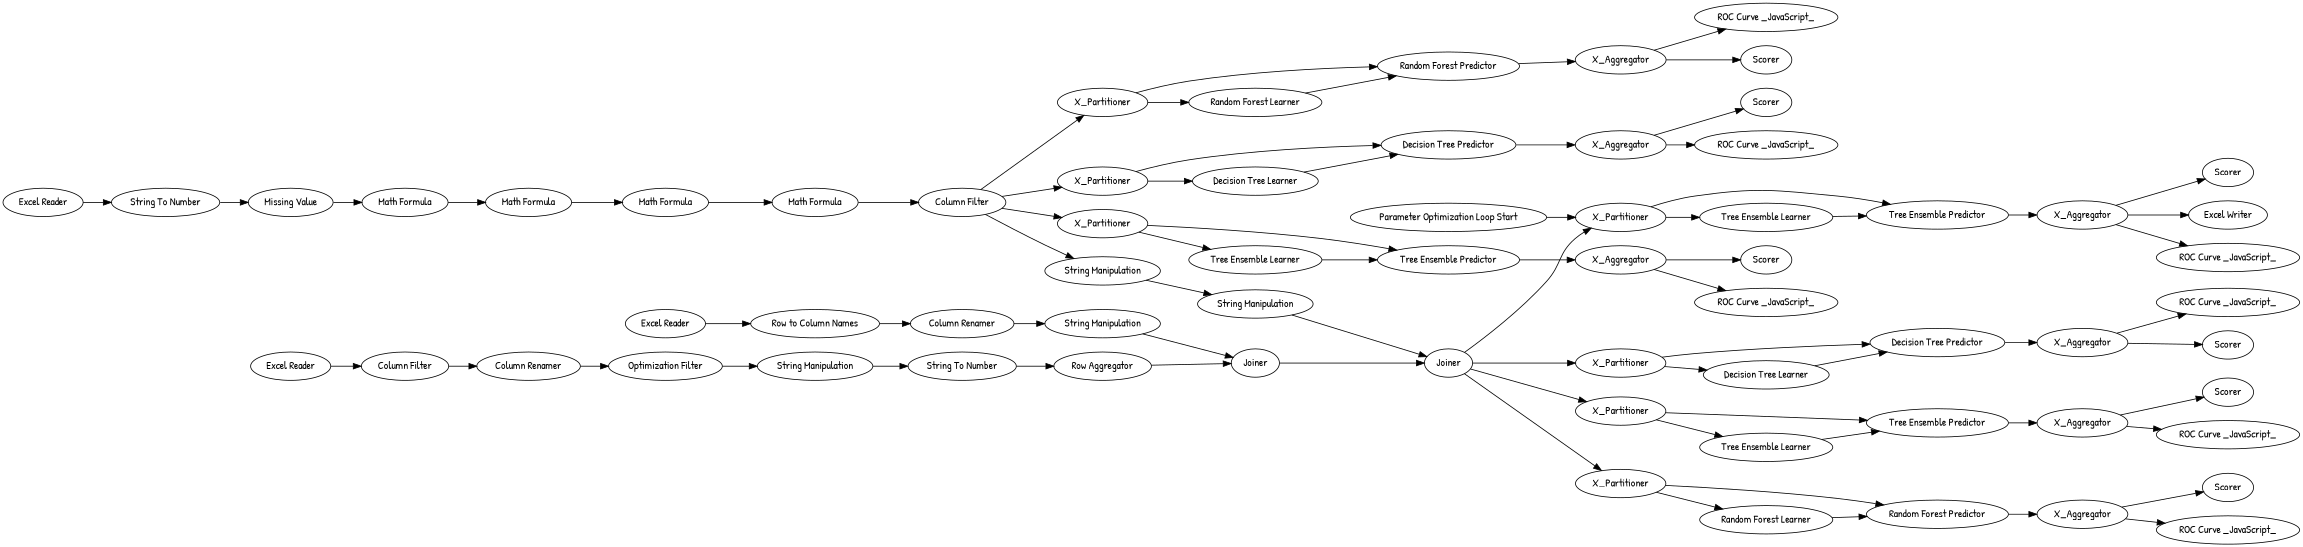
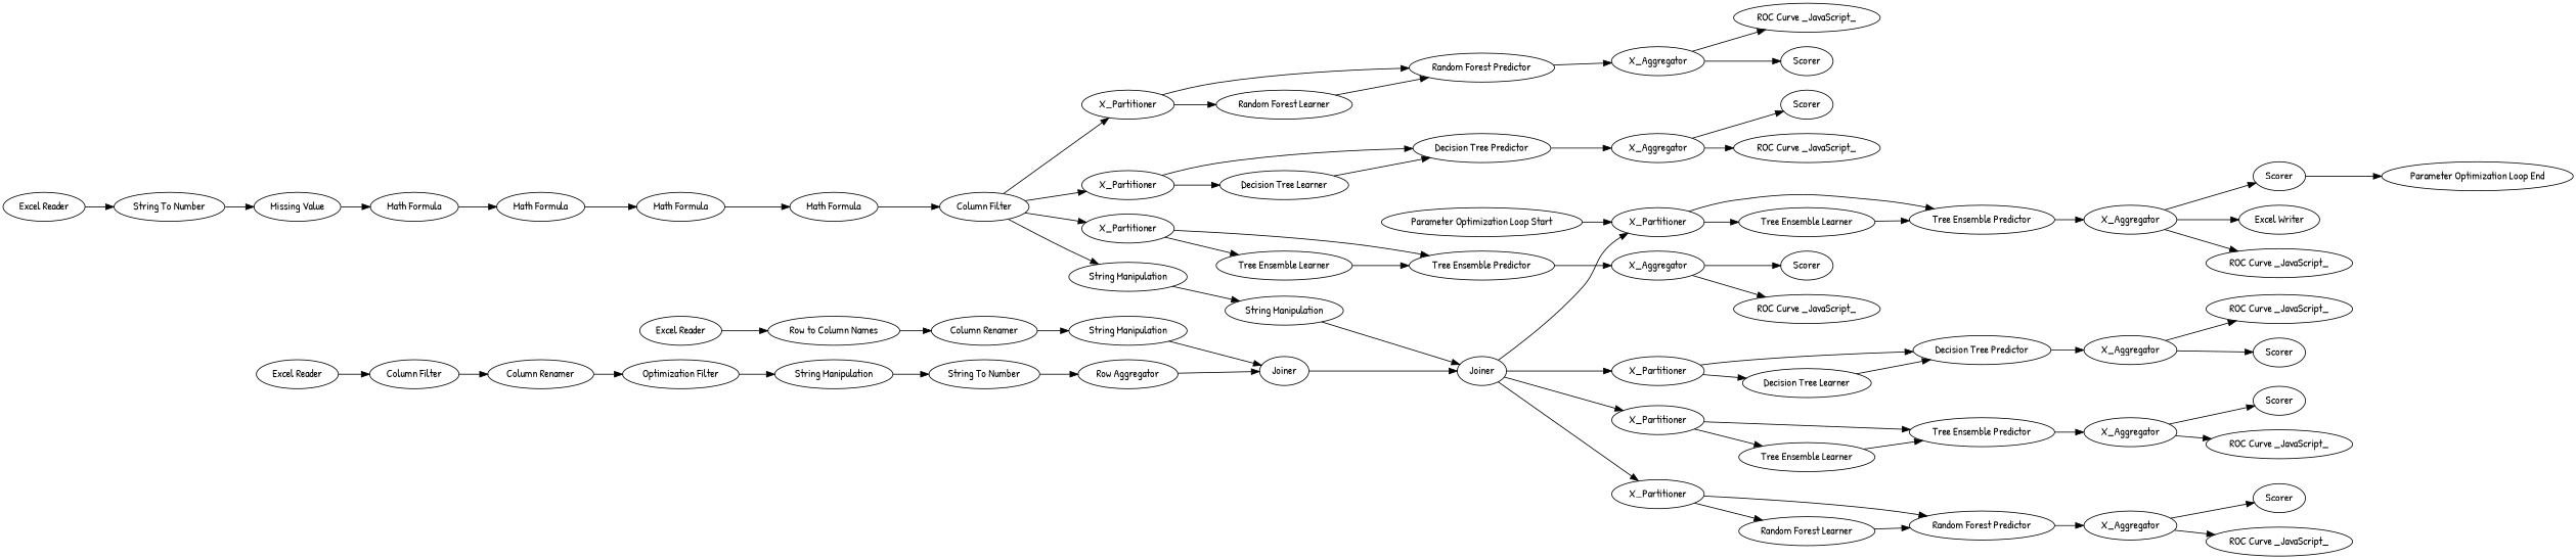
  digraph {
    fontname="Patrick Hand"
    rankdir=LR
    node [fontname="Patrick Hand"]
    edge [fontname="Patrick Hand"]
    n1 [label="Excel Reader"]
    n2 [label="Row to Column Names"]
    n3 [label="Column Renamer"]
    n4 [label="String Manipulation"]
    n5 [label=X_Partitioner]
    n6 [label="Decision Tree Predictor"]
    n7 [label="Decision Tree Learner"]
    n8 [label=X_Aggregator]
    n9 [label="ROC Curve _JavaScript_"]
    n10 [label=Scorer]
    n11 [label="Math Formula"]
    n12 [label="Math Formula"]
    n13 [label="Math Formula"]
    n14 [label="Math Formula"]
    n15 [label="Column Filter"]
    n16 [label="Column Renamer"]
    n17 [label="Optimization Filter"]
    n18 [label="String Manipulation"]
    n19 [label="String To Number"]
    n20 [label="String Manipulation"]
    n21 [label="String Manipulation"]
    n22 [label=Joiner]
    n23 [label=X_Partitioner]
    n24 [label=X_Partitioner]
    n25 [label=X_Partitioner]
    n26 [label=X_Aggregator]
    n27 [label=Scorer]
    n28 [label="Excel Writer"]
    n29 [label="ROC Curve _JavaScript_"]
+   n30 [label="Parameter Optimization Loop End"]
    n31 [label="Tree Ensemble Predictor"]
    n32 [label="Tree Ensemble Learner"]
    n33 [label=X_Aggregator]
    n34 [label=Scorer]
    n35 [label="ROC Curve _JavaScript_"]
    n36 [label=X_Partitioner]
    n37 [label="Tree Ensemble Learner"]
    n38 [label="Tree Ensemble Predictor"]
    n39 [label=X_Aggregator]
    n40 [label="Random Forest Predictor"]
    n41 [label=X_Aggregator]
    n42 [label="ROC Curve _JavaScript_"]
    n43 [label=Scorer]
    n44 [label="Random Forest Predictor"]
    n45 [label="Random Forest Learner"]
    n46 [label="Tree Ensemble Learner"]
    n47 [label="Tree Ensemble Predictor"]
    n48 [label=X_Aggregator]
    n49 [label=Scorer]
    n50 [label="ROC Curve _JavaScript_"]
    n51 [label="Row Aggregator"]
    n52 [label=Joiner]
    n53 [label="Parameter Optimization Loop Start"]
    n54 [label=X_Partitioner]
    n55 [label="Random Forest Learner"]
    n56 [label=X_Partitioner]
    n57 [label="Decision Tree Predictor"]
    n58 [label="Decision Tree Learner"]
    n59 [label=X_Aggregator]
    n60 [label=Scorer]
    n61 [label="ROC Curve _JavaScript_"]
    n62 [label=Scorer]
    n63 [label="ROC Curve _JavaScript_"]
    n64 [label="Excel Reader"]
    n65 [label="Column Filter"]
    n66 [label="Excel Reader"]
    n67 [label="String To Number"]
    n68 [label="Missing Value"]
    n1 -> n2
    n2 -> n3
    n3 -> n4
    n4 -> n52
    n5 -> n6
    n5 -> n7
    n6 -> n8
    n7 -> n6
    n8 -> n9
    n8 -> n10
    n11 -> n12
    n12 -> n13
    n13 -> n14
    n14 -> n15
    n15 -> n20
    n15 -> n36
    n15 -> n54
    n15 -> n56
    n16 -> n17
    n17 -> n18
    n18 -> n19
    n19 -> n51
    n20 -> n21
    n21 -> n22
    n22 -> n5
    n22 -> n23
    n22 -> n24
    n22 -> n25
    n23 -> n31
    n23 -> n32
    n24 -> n44
    n24 -> n45
    n25 -> n46
    n25 -> n47
    n26 -> n27
    n26 -> n28
    n26 -> n29
+   n27 -> n30
    n31 -> n33
    n32 -> n31
    n33 -> n34
    n33 -> n35
    n36 -> n37
    n36 -> n38
    n37 -> n38
    n38 -> n39
    n39 -> n62
    n39 -> n63
    n40 -> n41
    n41 -> n42
    n41 -> n43
    n44 -> n48
    n45 -> n44
    n46 -> n47
    n47 -> n26
    n48 -> n49
    n48 -> n50
    n51 -> n52
    n52 -> n22
    n53 -> n25
    n54 -> n40
    n54 -> n55
    n55 -> n40
    n56 -> n57
    n56 -> n58
    n57 -> n59
    n58 -> n57
    n59 -> n60
    n59 -> n61
    n64 -> n65
    n65 -> n16
    n66 -> n67
    n67 -> n68
    n68 -> n11
  }
